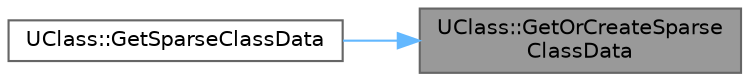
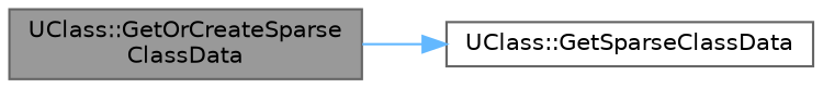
  digraph {
    rankdir=LR
    node [fontname=Helvetica fontsize=10 shape=box style=filled]
    n1 [color=gray40 fillcolor=grey60 fontcolor=black height=0.2 label="UClass::GetOrCreateSparse\lClassData" width=0.4]
    n2 [color=grey40 fillcolor=white height=0.2 label="UClass::GetSparseClassData" width=0.4]
-   n2 -> n1 [color=steelblue1 fontname=Helvetica fontsize=10 labelfontname=Helvetica labelfontsize=10 style=solid]
+   n1 -> n2 [color=steelblue1 fontname=Helvetica fontsize=10 labelfontname=Helvetica labelfontsize=10 style=solid]
  }
